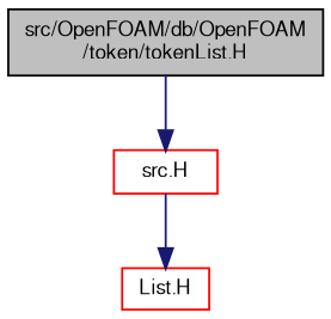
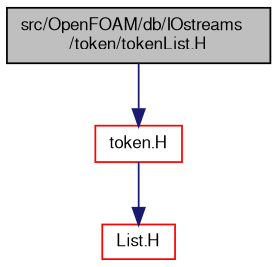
  digraph {
    node [color=red fontname=FreeSans fontsize=10 shape=record]
    edge [color=midnightblue fontname=FreeSans fontsize=10 labelfontname=FreeSans labelfontsize=10 style=solid]
-   n1 [color=black fillcolor=grey75 fontcolor=black height=0.2 label="src/OpenFOAM/db/OpenFOAM\l/token/tokenList.H" style=filled width=0.4]
-   n2 [height=0.2 label="src.H" width=0.4]
+   n1 [color=black fillcolor=grey75 fontcolor=black height=0.2 label="src/OpenFOAM/db/IOstreams\l/token/tokenList.H" style=filled width=0.4]
+   n2 [height=0.2 label="token.H" width=0.4]
    n3 [height=0.2 label="List.H" width=0.4]
    n1 -> n2
    n2 -> n3
  }
